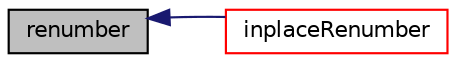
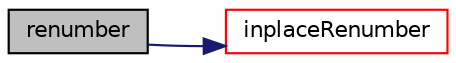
  digraph {
    rankdir=LR
    node [fontname=Helvetica fontsize=10 shape=record]
    n1 [color=black fillcolor=grey75 fontcolor=black height=0.2 label=renumber style=filled width=0.4]
    n2 [color=red height=0.2 label=inplaceRenumber width=0.4]
-   n2 -> n1 [color=midnightblue fontname=Helvetica fontsize=10 labelfontname=Helvetica labelfontsize=10 style=solid]
+   n1 -> n2 [color=midnightblue fontname=Helvetica fontsize=10 labelfontname=Helvetica labelfontsize=10 style=solid]
  }
